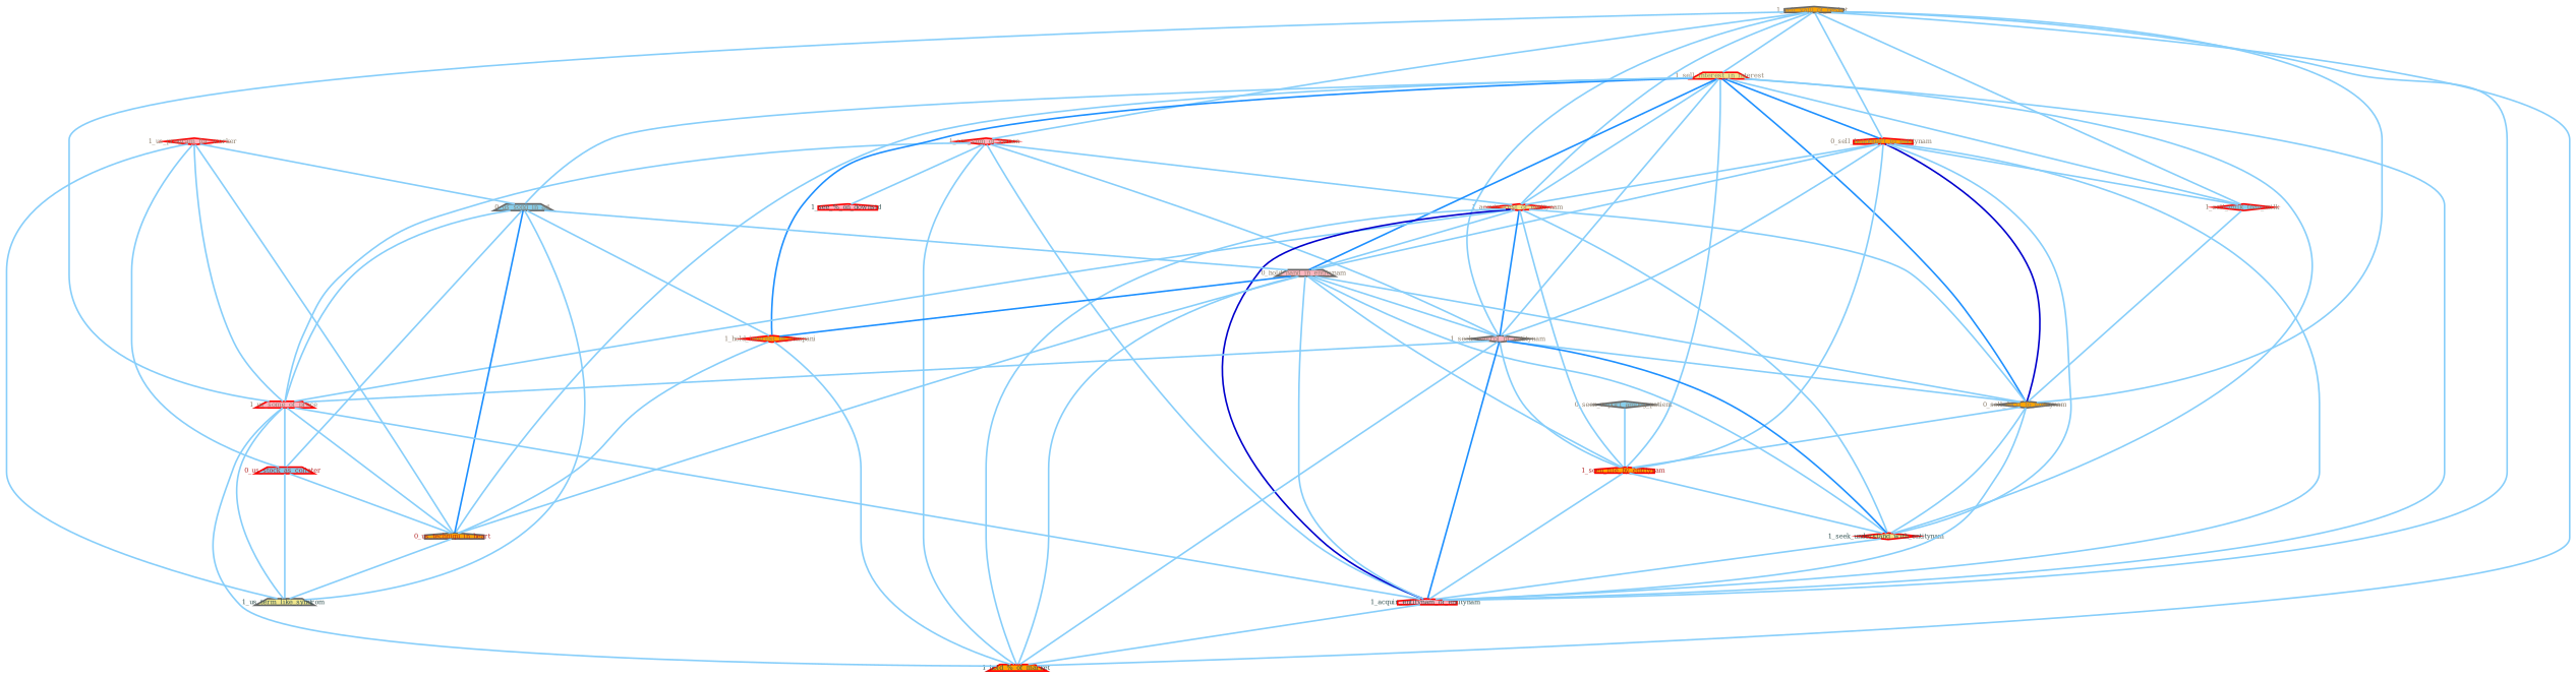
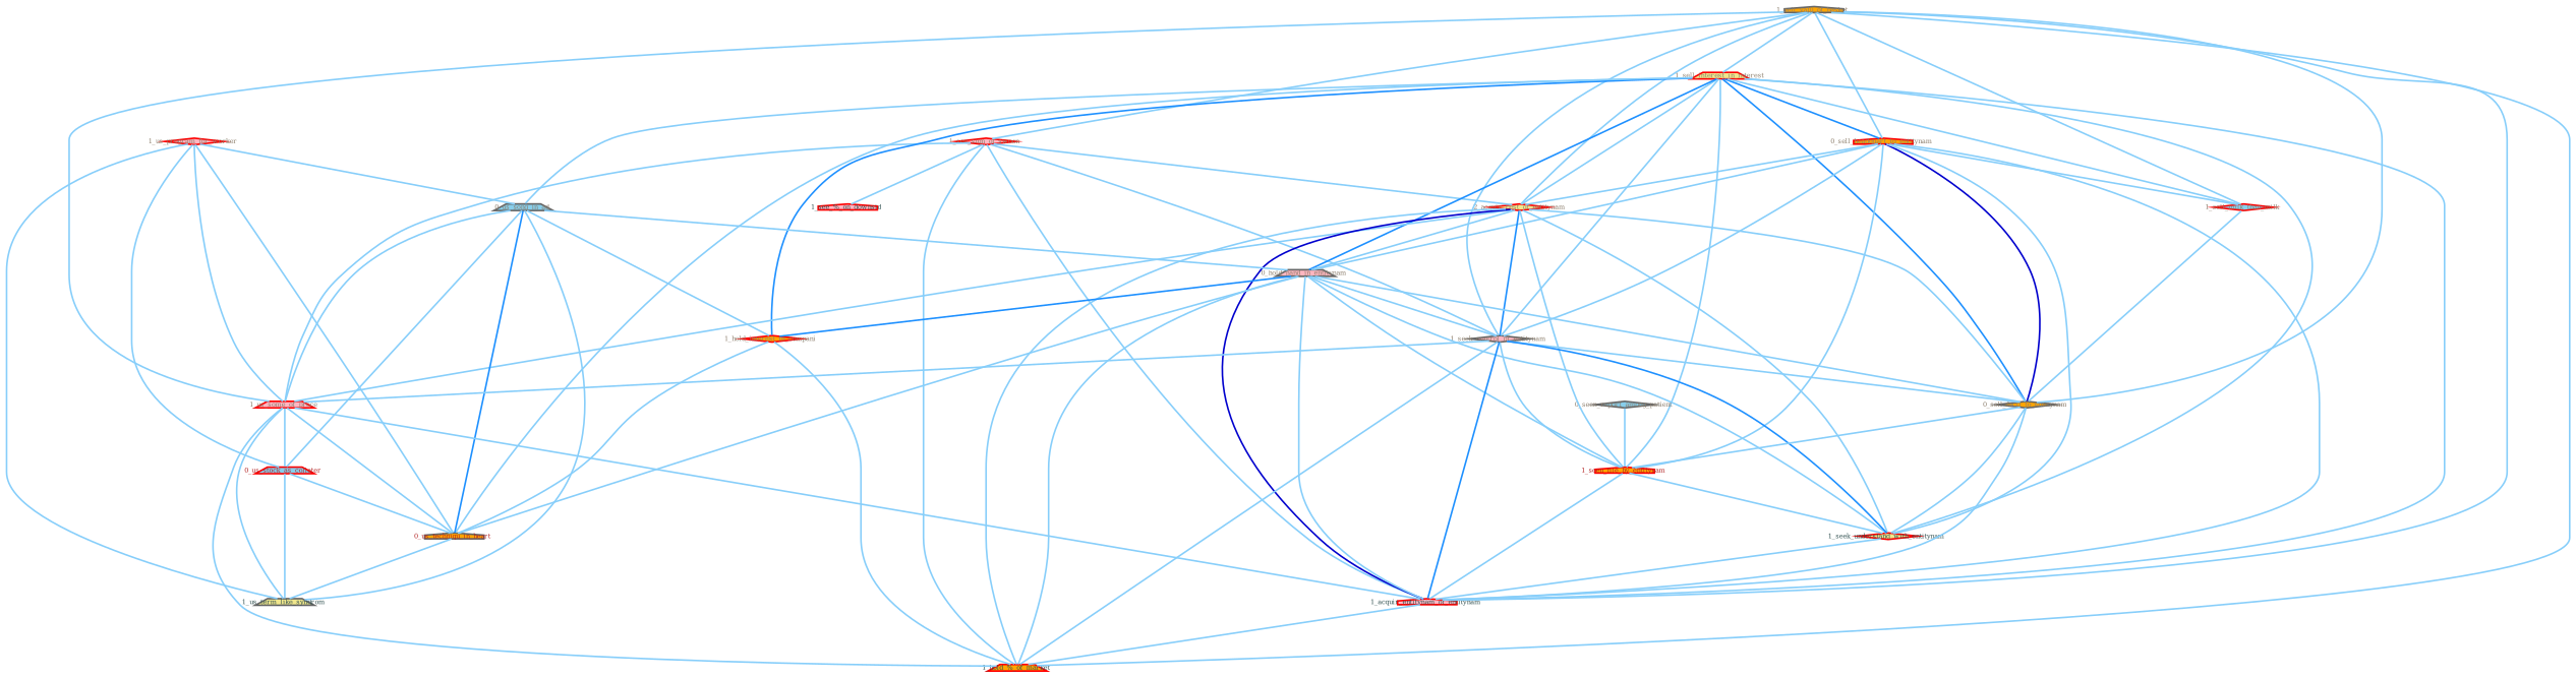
  graph {
    node [color=red fillcolor=orange fixedsize=true fontcolor="#8b7d6b" fontsize=4 shape=diamond style=filled]
    edge [color="#87cefa" w=1]
    "1_sell_valu_of_basket " [color=gray40 height=.06 shape=house width=.5]
    "1_see_sign_of_swoon " [fillcolor=lightpink height=.06 width=.5]
    n3 [fillcolor=khaki height=.06 label="1_sell_interest_in_interest" shape=trapezium width=.5]
    "0_seen_report_among_patient " [color=gray40 fillcolor=skyblue height=.06 width=.5]
    "0_sell_headquart_to_entitynam " [height=.06 shape=house width=.5]
    "1_sell_milk_than_milk " [fillcolor=skyblue height=.06 width=.5]
    "1_us_program_for_worker " [fillcolor=lightpink height=.06 width=.5]
-   "1_acquir_rest_of_entitynam " [fillcolor=khaki height=.06 width=.5]
+   "1_acquir_rest_of_entitynam " [fillcolor=khaki height=.06 width=.5 label="2_acquir_rest_of_entitynam"]
    "0_us_song_in_ad " [color=gray40 fillcolor=skyblue height=.06 shape=trapezium width=.5]
    "0_hold_hand_in_entitynam " [color=gray40 fillcolor=lightpink height=.06 shape=trapezium width=.5]
    "1_seek_control_of_entitynam " [color=gray40 fillcolor=lightpink height=.06 width=.5]
    "1_us_some_of_proce " [fillcolor=lightpink height=.06 shape=trapezium width=.5]
    "0_sell_facil_to_entitynam " [color=gray40 height=.06 width=.5]
    "1_hold_interest_in_compani " [height=.06 width=.5]
    "1_seen_file_by_entitynam " [fontcolor="#b22222" height=.06 shape=house width=.5]
    "0_us_stock_as_collater " [fillcolor=skyblue fontcolor="#b22222" height=.06 shape=trapezium width=.5]
    "0_us_techniqu_in_heart " [color=gray40 fontcolor="#b22222" height=.06 shape=house width=.5]
    "1_acquir_entitynam_of_entitynam " [fillcolor=lightpink fontcolor="#2f4f4f" height=.06 shape=house width=.5]
    "1_hold_%_of_market " [fontcolor="#2f4f4f" height=.06 shape=trapezium width=.5]
    "1_see_%_on_downsid " [fillcolor=lightpink fontcolor="#2f4f4f" height=.06 shape=house width=.5]
    "1_seek_understand_with_entitynam " [fillcolor=khaki fontcolor="#2f4f4f" height=.06 width=.5]
    "1_us_term_like_syndrom " [color=gray40 fillcolor=khaki fontcolor="#2f4f4f" height=.06 shape=trapezium width=.5]
    subgraph sub_1 {
      "1_sell_valu_of_basket "
      "1_see_sign_of_swoon "
      n3
      "0_seen_report_among_patient "
      "0_sell_headquart_to_entitynam "
      "1_sell_milk_than_milk "
      "1_us_program_for_worker "
      "1_acquir_rest_of_entitynam "
      "0_us_song_in_ad "
      "0_hold_hand_in_entitynam "
      "1_seek_control_of_entitynam "
      "1_us_some_of_proce "
      "0_sell_facil_to_entitynam "
      "1_hold_interest_in_compani "
    }
    subgraph sub_2 {
      "1_seen_file_by_entitynam "
      "0_us_stock_as_collater "
      "0_us_techniqu_in_heart "
    }
    "1_sell_valu_of_basket " -- "1_see_sign_of_swoon "
    "1_sell_valu_of_basket " -- n3
    "1_sell_valu_of_basket " -- "0_sell_headquart_to_entitynam "
    "1_sell_valu_of_basket " -- "1_sell_milk_than_milk "
    "1_sell_valu_of_basket " -- "1_acquir_rest_of_entitynam "
    "1_sell_valu_of_basket " -- "1_seek_control_of_entitynam "
    "1_sell_valu_of_basket " -- "1_us_some_of_proce "
    "1_sell_valu_of_basket " -- "0_sell_facil_to_entitynam "
    "1_sell_valu_of_basket " -- "1_acquir_entitynam_of_entitynam "
    "1_sell_valu_of_basket " -- "1_hold_%_of_market "
    "1_see_sign_of_swoon " -- "1_acquir_rest_of_entitynam "
    "1_see_sign_of_swoon " -- "1_seek_control_of_entitynam "
    "1_see_sign_of_swoon " -- "1_us_some_of_proce "
    "1_see_sign_of_swoon " -- "1_acquir_entitynam_of_entitynam "
    "1_see_sign_of_swoon " -- "1_hold_%_of_market "
    "1_see_sign_of_swoon " -- "1_see_%_on_downsid "
    n3 -- "0_sell_headquart_to_entitynam " [color="#1e90ff" w=2]
    n3 -- "1_sell_milk_than_milk "
    n3 -- "1_acquir_rest_of_entitynam "
    n3 -- "0_us_song_in_ad "
    n3 -- "0_hold_hand_in_entitynam " [color="#1e90ff" w=2]
    n3 -- "1_seek_control_of_entitynam "
    n3 -- "0_sell_facil_to_entitynam " [color="#1e90ff" w=2]
    n3 -- "1_hold_interest_in_compani " [color="#1e90ff" w=2]
    n3 -- "1_seen_file_by_entitynam "
    n3 -- "0_us_techniqu_in_heart "
    n3 -- "1_acquir_entitynam_of_entitynam "
    n3 -- "1_seek_understand_with_entitynam "
    "0_seen_report_among_patient " -- "1_seen_file_by_entitynam "
    "0_sell_headquart_to_entitynam " -- "1_sell_milk_than_milk "
    "0_sell_headquart_to_entitynam " -- "1_acquir_rest_of_entitynam "
    "0_sell_headquart_to_entitynam " -- "0_hold_hand_in_entitynam "
    "0_sell_headquart_to_entitynam " -- "1_seek_control_of_entitynam "
    "0_sell_headquart_to_entitynam " -- "0_sell_facil_to_entitynam " [color="#0000cd" w=3]
    "0_sell_headquart_to_entitynam " -- "1_seen_file_by_entitynam "
    "0_sell_headquart_to_entitynam " -- "1_acquir_entitynam_of_entitynam "
    "0_sell_headquart_to_entitynam " -- "1_seek_understand_with_entitynam "
    "1_sell_milk_than_milk " -- "0_sell_facil_to_entitynam "
    "1_us_program_for_worker " -- "0_us_song_in_ad "
    "1_us_program_for_worker " -- "1_us_some_of_proce "
    "1_us_program_for_worker " -- "0_us_stock_as_collater "
    "1_us_program_for_worker " -- "0_us_techniqu_in_heart "
    "1_us_program_for_worker " -- "1_us_term_like_syndrom "
    "1_acquir_rest_of_entitynam " -- "0_hold_hand_in_entitynam "
    "1_acquir_rest_of_entitynam " -- "1_seek_control_of_entitynam " [color="#1e90ff" w=2]
    "1_acquir_rest_of_entitynam " -- "1_us_some_of_proce "
    "1_acquir_rest_of_entitynam " -- "0_sell_facil_to_entitynam "
    "1_acquir_rest_of_entitynam " -- "1_seen_file_by_entitynam "
    "1_acquir_rest_of_entitynam " -- "1_acquir_entitynam_of_entitynam " [color="#0000cd" w=3]
    "1_acquir_rest_of_entitynam " -- "1_hold_%_of_market "
    "1_acquir_rest_of_entitynam " -- "1_seek_understand_with_entitynam "
    "0_us_song_in_ad " -- "0_hold_hand_in_entitynam "
    "0_us_song_in_ad " -- "1_us_some_of_proce "
    "0_us_song_in_ad " -- "1_hold_interest_in_compani "
    "0_us_song_in_ad " -- "0_us_stock_as_collater "
    "0_us_song_in_ad " -- "0_us_techniqu_in_heart " [color="#1e90ff" w=2]
    "0_us_song_in_ad " -- "1_us_term_like_syndrom "
    "0_hold_hand_in_entitynam " -- "1_seek_control_of_entitynam "
    "0_hold_hand_in_entitynam " -- "0_sell_facil_to_entitynam "
    "0_hold_hand_in_entitynam " -- "1_hold_interest_in_compani " [color="#1e90ff" w=2]
    "0_hold_hand_in_entitynam " -- "1_seen_file_by_entitynam "
    "0_hold_hand_in_entitynam " -- "0_us_techniqu_in_heart "
    "0_hold_hand_in_entitynam " -- "1_acquir_entitynam_of_entitynam "
    "0_hold_hand_in_entitynam " -- "1_hold_%_of_market "
    "0_hold_hand_in_entitynam " -- "1_seek_understand_with_entitynam "
    "1_seek_control_of_entitynam " -- "1_us_some_of_proce "
    "1_seek_control_of_entitynam " -- "0_sell_facil_to_entitynam "
    "1_seek_control_of_entitynam " -- "1_seen_file_by_entitynam "
    "1_seek_control_of_entitynam " -- "1_acquir_entitynam_of_entitynam " [color="#1e90ff" w=2]
    "1_seek_control_of_entitynam " -- "1_hold_%_of_market "
    "1_seek_control_of_entitynam " -- "1_seek_understand_with_entitynam " [color="#1e90ff" w=2]
    "1_us_some_of_proce " -- "0_us_stock_as_collater "
    "1_us_some_of_proce " -- "0_us_techniqu_in_heart "
    "1_us_some_of_proce " -- "1_acquir_entitynam_of_entitynam "
    "1_us_some_of_proce " -- "1_hold_%_of_market "
    "1_us_some_of_proce " -- "1_us_term_like_syndrom "
    "0_sell_facil_to_entitynam " -- "1_seen_file_by_entitynam "
    "0_sell_facil_to_entitynam " -- "1_acquir_entitynam_of_entitynam "
    "0_sell_facil_to_entitynam " -- "1_seek_understand_with_entitynam "
    "1_hold_interest_in_compani " -- "0_us_techniqu_in_heart "
    "1_hold_interest_in_compani " -- "1_hold_%_of_market "
    "1_seen_file_by_entitynam " -- "1_acquir_entitynam_of_entitynam "
    "1_seen_file_by_entitynam " -- "1_seek_understand_with_entitynam "
    "0_us_stock_as_collater " -- "0_us_techniqu_in_heart "
    "0_us_stock_as_collater " -- "1_us_term_like_syndrom "
    "0_us_techniqu_in_heart " -- "1_us_term_like_syndrom "
    "1_acquir_entitynam_of_entitynam " -- "1_hold_%_of_market "
    "1_seek_understand_with_entitynam " -- "1_acquir_entitynam_of_entitynam "
  }
